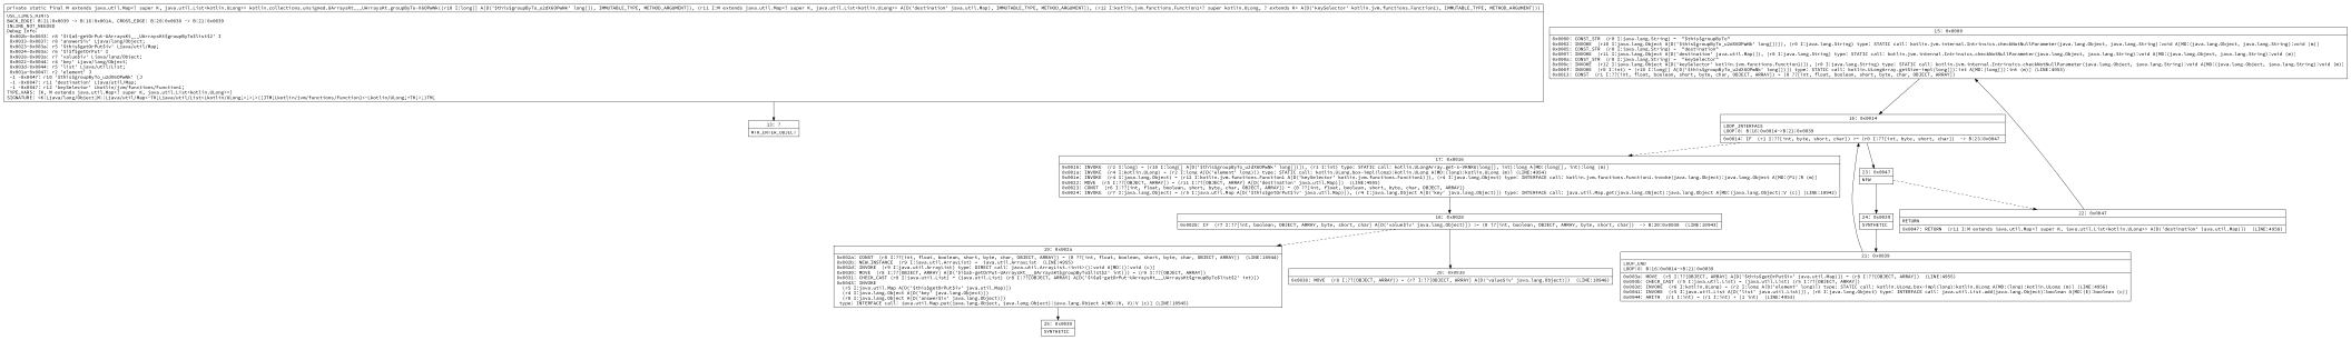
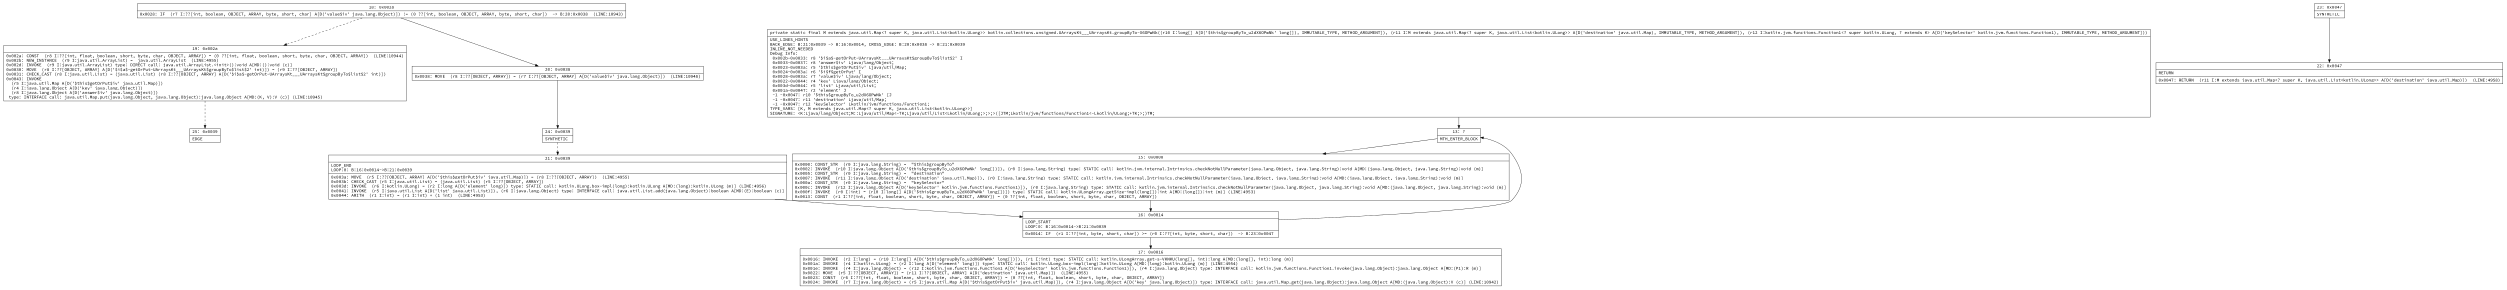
  digraph {
    fontname="Source Code Pro"
    node [fontname="Source Code Pro" shape=record]
    edge [fontname="Source Code Pro"]
-   n1 [label="{13\:\ ?|MTH_ENTER_OBJECT\l}"]
+   n1 [label="{13\:\ ?|MTH_ENTER_BLOCK\l}"]
    n2 [label="{15\:\ 0x0000|0x0000: CONST_STR  (r0 I:java.lang.String) =  \"$this$groupByTo\" \l0x0002: INVOKE  (r10 I:java.lang.Object A[D('$this$groupByTo_u2dX6OPwNk' long[])]), (r0 I:java.lang.String) type: STATIC call: kotlin.jvm.internal.Intrinsics.checkNotNullParameter(java.lang.Object, java.lang.String):void A[MD:(java.lang.Object, java.lang.String):void (m)]\l0x0005: CONST_STR  (r0 I:java.lang.String) =  \"destination\" \l0x0007: INVOKE  (r11 I:java.lang.Object A[D('destination' java.util.Map)]), (r0 I:java.lang.String) type: STATIC call: kotlin.jvm.internal.Intrinsics.checkNotNullParameter(java.lang.Object, java.lang.String):void A[MD:(java.lang.Object, java.lang.String):void (m)]\l0x000a: CONST_STR  (r0 I:java.lang.String) =  \"keySelector\" \l0x000c: INVOKE  (r12 I:java.lang.Object A[D('keySelector' kotlin.jvm.functions.Function1)]), (r0 I:java.lang.String) type: STATIC call: kotlin.jvm.internal.Intrinsics.checkNotNullParameter(java.lang.Object, java.lang.String):void A[MD:(java.lang.Object, java.lang.String):void (m)]\l0x000f: INVOKE  (r0 I:int) = (r10 I:long[] A[D('$this$groupByTo_u2dX6OPwNk' long[])]) type: STATIC call: kotlin.ULongArray.getSize\-impl(long[]):int A[MD:(long[]):int (m)] (LINE:4953)\l0x0013: CONST  (r1 I:??[int, float, boolean, short, byte, char, OBJECT, ARRAY]) = (0 ??[int, float, boolean, short, byte, char, OBJECT, ARRAY]) \l}"]
-   n3 [label="{16\:\ 0x0014|LOOP_INTERFACE\lLOOP:0: B:16:0x0014\-\>B:21:0x0039\l|0x0014: IF  (r1 I:??[int, byte, short, char]) \>= (r0 I:??[int, byte, short, char])  \-\> B:23:0x0047 \l}"]
+   n3 [label="{16\:\ 0x0014|LOOP_START\lLOOP:0: B:16:0x0014\-\>B:21:0x0039\l|0x0014: IF  (r1 I:??[int, byte, short, char]) \>= (r0 I:??[int, byte, short, char])  \-\> B:23:0x0047 \l}"]
    n4 [label="{17\:\ 0x0016|0x0016: INVOKE  (r2 I:long) = (r10 I:long[] A[D('$this$groupByTo_u2dX6OPwNk' long[])]), (r1 I:int) type: STATIC call: kotlin.ULongArray.get\-s\-VKNKU(long[], int):long A[MD:(long[], int):long (m)]\l0x001a: INVOKE  (r4 I:kotlin.ULong) = (r2 I:long A[D('element' long)]) type: STATIC call: kotlin.ULong.box\-impl(long):kotlin.ULong A[MD:(long):kotlin.ULong (m)] (LINE:4954)\l0x001e: INVOKE  (r4 I:java.lang.Object) = (r12 I:kotlin.jvm.functions.Function1 A[D('keySelector' kotlin.jvm.functions.Function1)]), (r4 I:java.lang.Object) type: INTERFACE call: kotlin.jvm.functions.Function1.invoke(java.lang.Object):java.lang.Object A[MD:(P1):R (m)]\l0x0022: MOVE  (r5 I:??[OBJECT, ARRAY]) = (r11 I:??[OBJECT, ARRAY] A[D('destination' java.util.Map)])  (LINE:4955)\l0x0023: CONST  (r6 I:??[int, float, boolean, short, byte, char, OBJECT, ARRAY]) = (0 ??[int, float, boolean, short, byte, char, OBJECT, ARRAY]) \l0x0024: INVOKE  (r7 I:java.lang.Object) = (r5 I:java.util.Map A[D('$this$getOrPut$iv' java.util.Map)]), (r4 I:java.lang.Object A[D('key' java.lang.Object)]) type: INTERFACE call: java.util.Map.get(java.lang.Object):java.lang.Object A[MD:(java.lang.Object):V (c)] (LINE:10942)\l}"]
-   n5 [label="{23\:\ 0x0047|NEW\l}"]
+   n5 [label="{23\:\ 0x0047|SYNTHETIC\l}"]
    n6 [label="{18\:\ 0x0028|0x0028: IF  (r7 I:??[int, boolean, OBJECT, ARRAY, byte, short, char] A[D('value$iv' java.lang.Object)]) != (0 ??[int, boolean, OBJECT, ARRAY, byte, short, char])  \-\> B:20:0x0038  (LINE:10943)\l}"]
    n7 [label="{22\:\ 0x0047|RETURN\l|0x0047: RETURN  (r11 I:M extends java.util.Map\<? super K, java.util.List\<kotlin.ULong\>\> A[D('destination' java.util.Map)])  (LINE:4958)\l}"]
    n8 [label="{19\:\ 0x002a|0x002a: CONST  (r8 I:??[int, float, boolean, short, byte, char, OBJECT, ARRAY]) = (0 ??[int, float, boolean, short, byte, char, OBJECT, ARRAY])  (LINE:10944)\l0x002b: NEW_INSTANCE  (r9 I:java.util.ArrayList) =  java.util.ArrayList  (LINE:4955)\l0x002d: INVOKE  (r9 I:java.util.ArrayList) type: DIRECT call: java.util.ArrayList.\<init\>():void A[MD:():void (c)]\l0x0030: MOVE  (r8 I:??[OBJECT, ARRAY] A[D('$i$a$\-getOrPut\-UArraysKt___UArraysKt$groupByTo$list$2' int)]) = (r9 I:??[OBJECT, ARRAY]) \l0x0031: CHECK_CAST (r8 I:java.util.List) = (java.util.List) (r8 I:??[OBJECT, ARRAY] A[D('$i$a$\-getOrPut\-UArraysKt___UArraysKt$groupByTo$list$2' int)]) \l0x0043: INVOKE  \l  (r5 I:java.util.Map A[D('$this$getOrPut$iv' java.util.Map)])\l  (r4 I:java.lang.Object A[D('key' java.lang.Object)])\l  (r8 I:java.lang.Object A[D('answer$iv' java.lang.Object)])\l type: INTERFACE call: java.util.Map.put(java.lang.Object, java.lang.Object):java.lang.Object A[MD:(K, V):V (c)] (LINE:10945)\l}"]
    n9 [label="{20\:\ 0x0038|0x0038: MOVE  (r8 I:??[OBJECT, ARRAY]) = (r7 I:??[OBJECT, ARRAY] A[D('value$iv' java.lang.Object)])  (LINE:10948)\l}"]
-   n10 [label="{25\:\ 0x0039|SYNTHETIC\l}"]
+   n10 [label="{25\:\ 0x0039|EDGE\l}"]
    n11 [label="{24\:\ 0x0039|SYNTHETIC\l}"]
    n12 [label="{21\:\ 0x0039|LOOP_END\lLOOP:0: B:16:0x0014\-\>B:21:0x0039\l|0x003a: MOVE  (r5 I:??[OBJECT, ARRAY] A[D('$this$getOrPut$iv' java.util.Map)]) = (r8 I:??[OBJECT, ARRAY])  (LINE:4955)\l0x003b: CHECK_CAST (r5 I:java.util.List) = (java.util.List) (r5 I:??[OBJECT, ARRAY]) \l0x003d: INVOKE  (r6 I:kotlin.ULong) = (r2 I:long A[D('element' long)]) type: STATIC call: kotlin.ULong.box\-impl(long):kotlin.ULong A[MD:(long):kotlin.ULong (m)] (LINE:4956)\l0x0041: INVOKE  (r5 I:java.util.List A[D('list' java.util.List)]), (r6 I:java.lang.Object) type: INTERFACE call: java.util.List.add(java.lang.Object):boolean A[MD:(E):boolean (c)]\l0x0044: ARITH  (r1 I:int) = (r1 I:int) + (1 int)  (LINE:4953)\l}"]
    n13 [label="{private static final M extends java.util.Map\<? super K, java.util.List\<kotlin.ULong\>\> kotlin.collections.unsigned.UArraysKt___UArraysKt.groupByTo\-X6OPwNk((r10 I:long[] A[D('$this$groupByTo_u2dX6OPwNk' long[]), IMMUTABLE_TYPE, METHOD_ARGUMENT]), (r11 I:M extends java.util.Map\<? super K, java.util.List\<kotlin.ULong\>\> A[D('destination' java.util.Map), IMMUTABLE_TYPE, METHOD_ARGUMENT]), (r12 I:kotlin.jvm.functions.Function1\<? super kotlin.ULong, ? extends K\> A[D('keySelector' kotlin.jvm.functions.Function1), IMMUTABLE_TYPE, METHOD_ARGUMENT]))  | USE_LINES_HINTS\lBACK_EDGE: B:21:0x0039 \-\> B:16:0x0014, CROSS_EDGE: B:20:0x0038 \-\> B:21:0x0039\lINLINE_NOT_NEEDED\lDebug Info:\l  0x002b\-0x0033: r8 '$i$a$\-getOrPut\-UArraysKt___UArraysKt$groupByTo$list$2' I\l  0x0033\-0x0037: r8 'answer$iv' Ljava\/lang\/Object;\l  0x0023\-0x003a: r5 '$this$getOrPut$iv' Ljava\/util\/Map;\l  0x0024\-0x003a: r6 '$i$f$getOrPut' I\l  0x0028\-0x003a: r7 'value$iv' Ljava\/lang\/Object;\l  0x0022\-0x0044: r4 'key' Ljava\/lang\/Object;\l  0x003d\-0x0044: r5 'list' Ljava\/util\/List;\l  0x001a\-0x0047: r2 'element' J\l  \-1 \-0x0047: r10 '$this$groupByTo_u2dX6OPwNk' [J\l  \-1 \-0x0047: r11 'destination' Ljava\/util\/Map;\l  \-1 \-0x0047: r12 'keySelector' Lkotlin\/jvm\/functions\/Function1;\lTYPE_VARS: [K, M extends java.util.Map\<? super K, java.util.List\<kotlin.ULong\>\>]\lSIGNATURE: \<K:Ljava\/lang\/Object;M::Ljava\/util\/Map\<\-TK;Ljava\/util\/List\<Lkotlin\/ULong;\>;\>;\>([JTM;Lkotlin\/jvm\/functions\/Function1\<\-Lkotlin\/ULong;+TK;\>;)TM;\l}"]
-   n7 -> n2
+   n1 -> n2
    n2 -> n3
-   n3 -> n4 [style=dashed]
-   n3 -> n5
-   n4 -> n6
-   n5 -> n7 [style=dashed]
+   n3 -> n4 [style=solid]
+   n3 -> n1
+   n5 -> n7
    n6 -> n8 [style=dashed]
    n6 -> n9
-   n8 -> n10
-   n5 -> n11
-   n11 -> n12
+   n8 -> n10 [style=dashed]
+   n9 -> n11
+   n11 -> n12 [style=dashed]
    n12 -> n3
    n13 -> n1
  }
